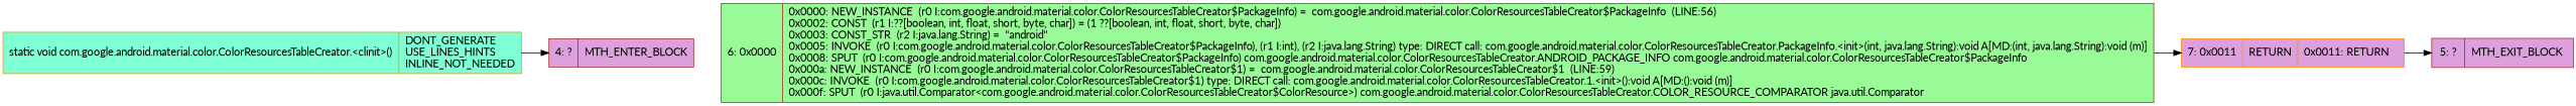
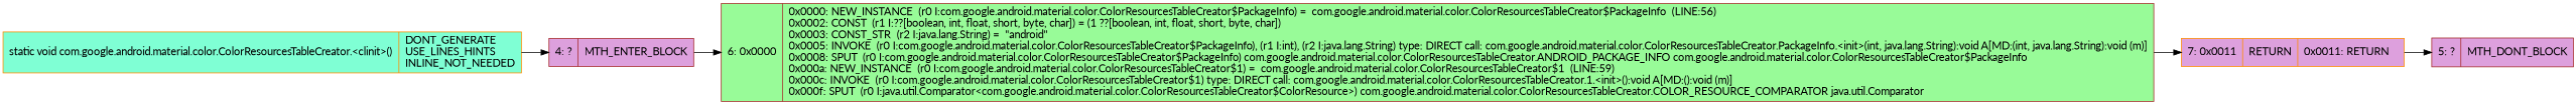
  digraph {
    fontname=Lato
    rankdir=LR
    node [color=brown fillcolor=plum fontname=Lato shape=record style=filled]
    edge [fontname=Lato]
    n1 [label="{4\:\ ?|MTH_ENTER_BLOCK\l}"]
    n2 [fillcolor=palegreen label="{6\:\ 0x0000|0x0000: NEW_INSTANCE  (r0 I:com.google.android.material.color.ColorResourcesTableCreator$PackageInfo) =  com.google.android.material.color.ColorResourcesTableCreator$PackageInfo  (LINE:56)\l0x0002: CONST  (r1 I:??[boolean, int, float, short, byte, char]) = (1 ??[boolean, int, float, short, byte, char]) \l0x0003: CONST_STR  (r2 I:java.lang.String) =  \"android\" \l0x0005: INVOKE  (r0 I:com.google.android.material.color.ColorResourcesTableCreator$PackageInfo), (r1 I:int), (r2 I:java.lang.String) type: DIRECT call: com.google.android.material.color.ColorResourcesTableCreator.PackageInfo.\<init\>(int, java.lang.String):void A[MD:(int, java.lang.String):void (m)]\l0x0008: SPUT  (r0 I:com.google.android.material.color.ColorResourcesTableCreator$PackageInfo) com.google.android.material.color.ColorResourcesTableCreator.ANDROID_PACKAGE_INFO com.google.android.material.color.ColorResourcesTableCreator$PackageInfo \l0x000a: NEW_INSTANCE  (r0 I:com.google.android.material.color.ColorResourcesTableCreator$1) =  com.google.android.material.color.ColorResourcesTableCreator$1  (LINE:59)\l0x000c: INVOKE  (r0 I:com.google.android.material.color.ColorResourcesTableCreator$1) type: DIRECT call: com.google.android.material.color.ColorResourcesTableCreator.1.\<init\>():void A[MD:():void (m)]\l0x000f: SPUT  (r0 I:java.util.Comparator\<com.google.android.material.color.ColorResourcesTableCreator$ColorResource\>) com.google.android.material.color.ColorResourcesTableCreator.COLOR_RESOURCE_COMPARATOR java.util.Comparator \l}"]
    n3 [color=darkorange label="{7\:\ 0x0011|RETURN\l|0x0011: RETURN   \l}"]
-   n4 [label="{5\:\ ?|MTH_EXIT_BLOCK\l}"]
+   n4 [label="{5\:\ ?|MTH_DONT_BLOCK\l}"]
    n5 [color=darkorange fillcolor=aquamarine label="{static void com.google.android.material.color.ColorResourcesTableCreator.\<clinit\>()  | DONT_GENERATE\lUSE_LINES_HINTS\lINLINE_NOT_NEEDED\l}"]
+   n1 -> n2
    n2 -> n3
    n3 -> n4
    n5 -> n1
  }
